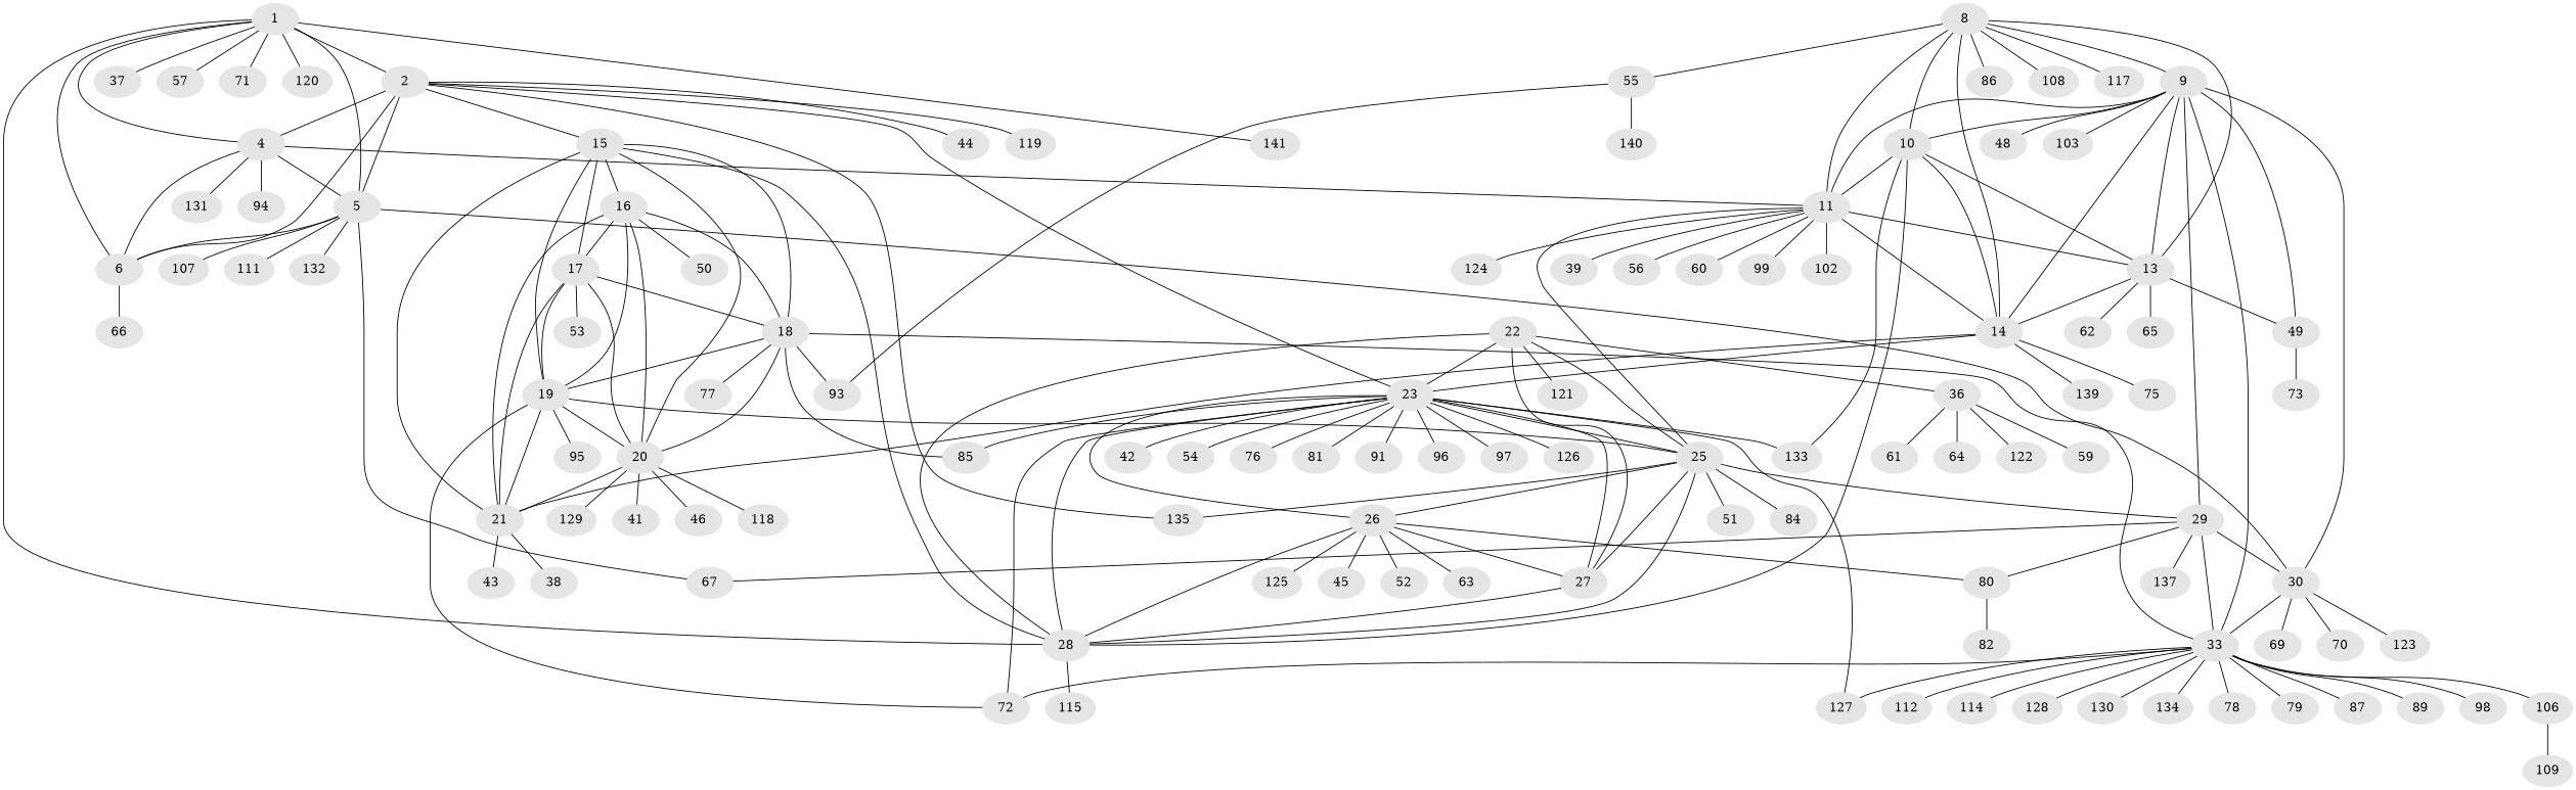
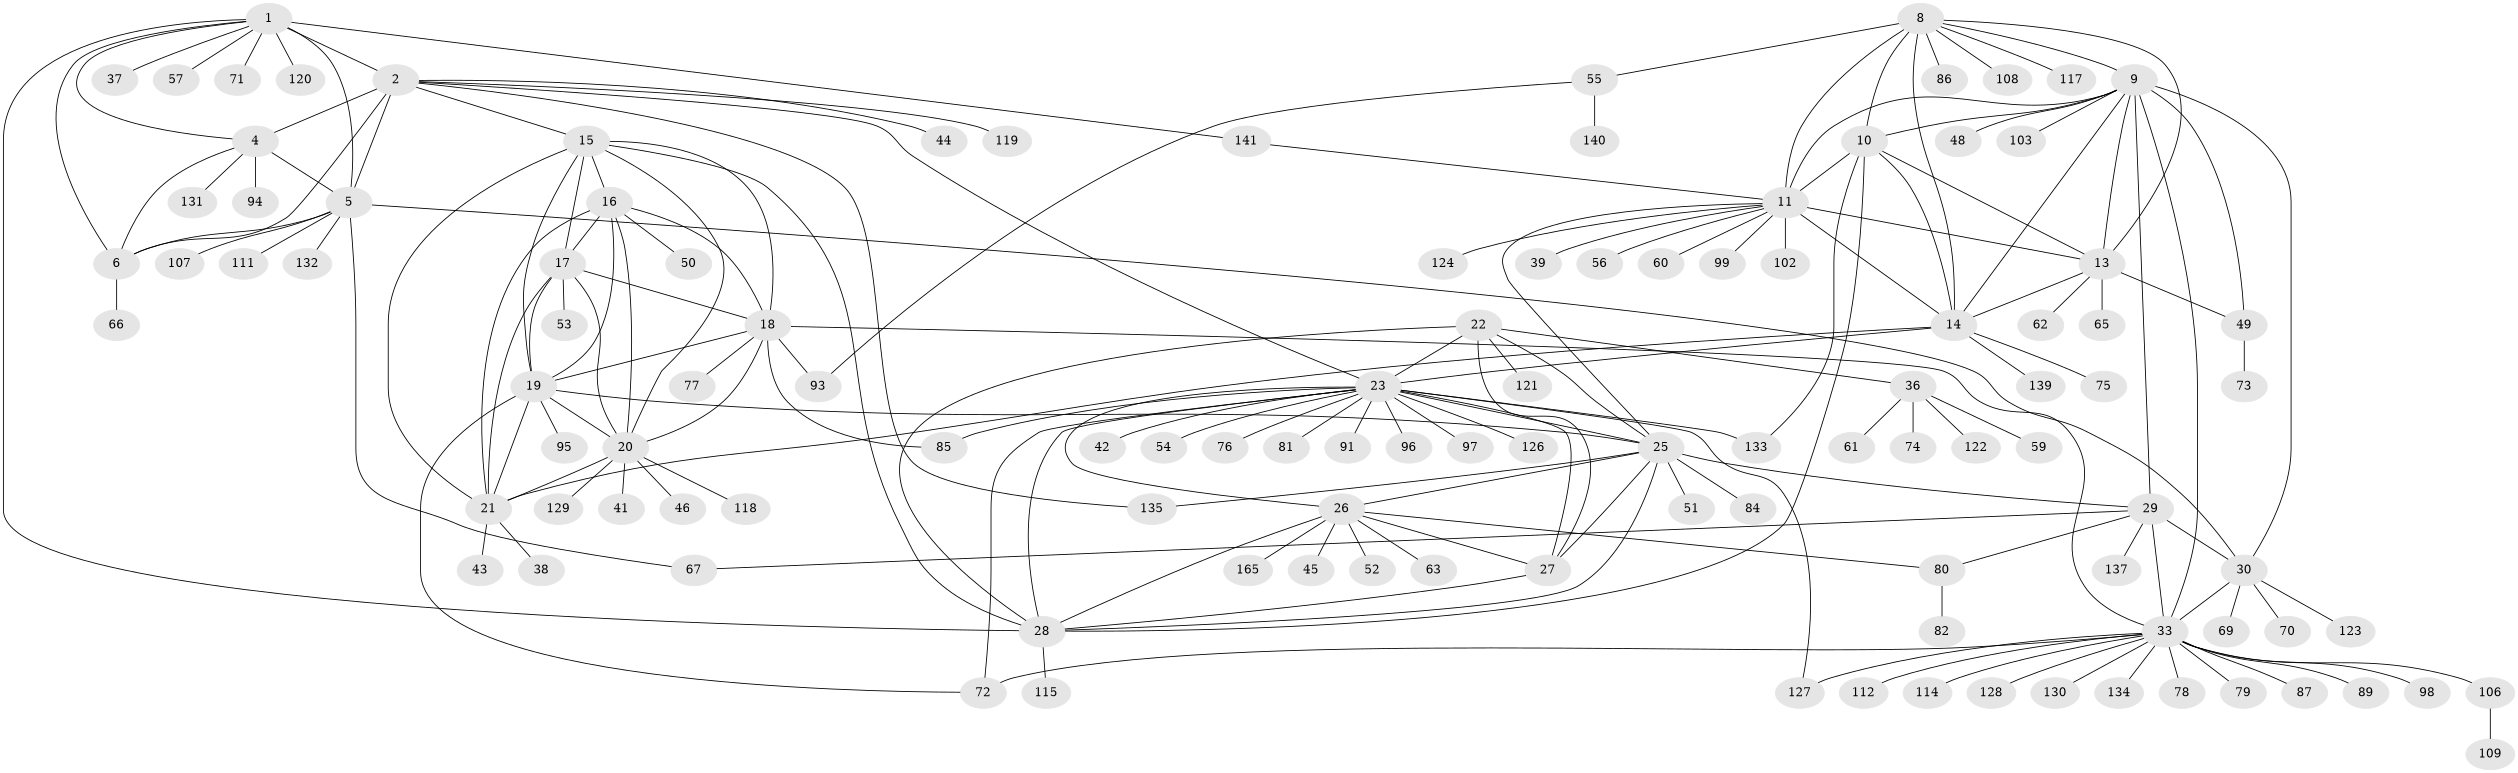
  graph {
    node [color=gray90 style=filled]
    1 [super="+88"]
    2 [super="+3"]
    4 [super="+90"]
    5 [super="+7"]
    6
    28 [super="+116"]
    37
    57
    71
    120
    141
    15 [super="+47"]
    23 [super="+24"]
    44
    119
    135
    11 [super="+12"]
    94
    131
    30 [super="+34"]
    67
    107
    111
    132
    66
    115
    21 [super="+58"]
    16
    17 [super="+136"]
    18
    19 [super="+74"]
    20 [super="+143"]
    133
    25 [super="+138"]
    85
    72
    26 [super="+104"]
    27 [super="+69"]
    42
    54
    76
    81
    91
    96 [super="+101"]
    97
    126
    127
    13 [super="+113"]
    14 [super="+92"]
    39
    56
    60
    99
    102
    124
    33 [super="+35"]
    n57 [label=69]
    70
    123
    8 [super="+40"]
    9 [super="+32"]
    10
    55 [super="+83"]
    86
    108
    117
    29 [super="+31"]
    48
    49 [super="+110"]
    103
    62
    65
    75 [super="+100"]
    139
    93
    140
    80
    137
    78
    79
    87 [super="+142"]
    89
    98
    106
    112
    114
    128
    130
    134
    73
    51
    84
    38
    43
    50
    53
    77
    95
    41
    46
    118
    129
    22 [super="+105"]
    36
    121
    45
    52
    63
-   125
+   125 [label=165]
    59
    61
-   64
+   64 [label=74]
    122
    82
    109
    1 -- 2 [weight=2]
    1 -- 4
    1 -- 5 [weight=2]
    1 -- 6
    1 -- 28
    1 -- 37
    1 -- 57
    1 -- 71
    1 -- 120
    1 -- 141
    2 -- 4 [weight=2]
    2 -- 5 [weight=4]
    2 -- 6 [weight=2]
    2 -- 15
    2 -- 23
    2 -- 44
    2 -- 119
    2 -- 135
    4 -- 5 [weight=2]
    4 -- 6
-   4 -- 11
+   141 -- 11
    4 -- 94
    4 -- 131
    5 -- 6 [weight=2]
    5 -- 30
    5 -- 67
    5 -- 107
    5 -- 111
    5 -- 132
    6 -- 66
    28 -- 115
    15 -- 28
    15 -- 21
    15 -- 16
    15 -- 17
    15 -- 18
    15 -- 19
    15 -- 20
    23 -- 28 [weight=2]
    23 -- 133
    23 -- 25 [weight=2]
    23 -- 85
    23 -- 72
    23 -- 26 [weight=2]
    23 -- 27 [weight=2]
    23 -- 42
    23 -- 54
    23 -- 76
    23 -- 81
    23 -- 91
    23 -- 96
    23 -- 97
    23 -- 126
    23 -- 127
    11 -- 25
    11 -- 13 [weight=2]
    11 -- 14 [weight=2]
    11 -- 39
    11 -- 56
    11 -- 60
    11 -- 99
    11 -- 102
    11 -- 124
    30 -- 33 [weight=4]
    30 -- n57
    30 -- 70
    30 -- 123
    21 -- 38
    21 -- 43
    16 -- 21
    16 -- 17
    16 -- 18
    16 -- 19
    16 -- 20
    16 -- 50
    17 -- 21
    17 -- 18
    17 -- 19
    17 -- 20
    17 -- 53
    18 -- 19
    18 -- 20
    18 -- 85
    18 -- 33
    18 -- 93
    18 -- 77
    19 -- 21
    19 -- 20
    19 -- 25
    19 -- 72
    19 -- 95
    20 -- 21
    20 -- 41
    20 -- 46
    20 -- 118
    20 -- 129
    25 -- 28
    25 -- 135
    25 -- 26
    25 -- 27
    25 -- 29
    25 -- 51
    25 -- 84
    26 -- 28
    26 -- 27
    26 -- 80
    26 -- 45
    26 -- 52
    26 -- 63
    26 -- 125
    27 -- 28
    13 -- 14
    13 -- 49
    13 -- 62
    13 -- 65
    14 -- 23
    14 -- 21
    14 -- 75
    14 -- 139
    33 -- 72
    33 -- 127
    33 -- 78
    33 -- 79
    33 -- 87
    33 -- 89
    33 -- 98
    33 -- 106
    33 -- 112
    33 -- 114
    33 -- 128
    33 -- 130
    33 -- 134
    8 -- 11 [weight=2]
    8 -- 13
    8 -- 14
    8 -- 9
    8 -- 10
    8 -- 55
    8 -- 86
    8 -- 108
    8 -- 117
    9 -- 11 [weight=2]
    9 -- 30 [weight=2]
    9 -- 13
    9 -- 14
    9 -- 33 [weight=2]
    9 -- 10
    9 -- 29 [weight=2]
    9 -- 48
    9 -- 49
    9 -- 103
    10 -- 28
    10 -- 11 [weight=2]
    10 -- 133
    10 -- 13
    10 -- 14
    55 -- 93
    55 -- 140
    29 -- 30 [weight=4]
    29 -- 67
    29 -- 33 [weight=4]
    29 -- 80
    29 -- 137
    49 -- 73
    80 -- 82
    106 -- 109
    22 -- 28
    22 -- 23 [weight=2]
    22 -- 25
    22 -- 27
    22 -- 36
    22 -- 121
    36 -- 59
    36 -- 61
    36 -- 64
    36 -- 122
  }
